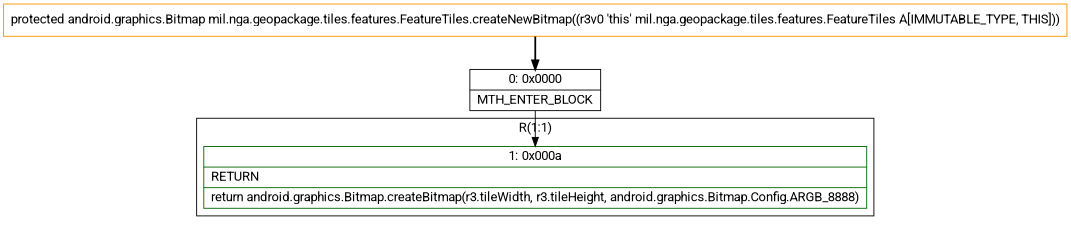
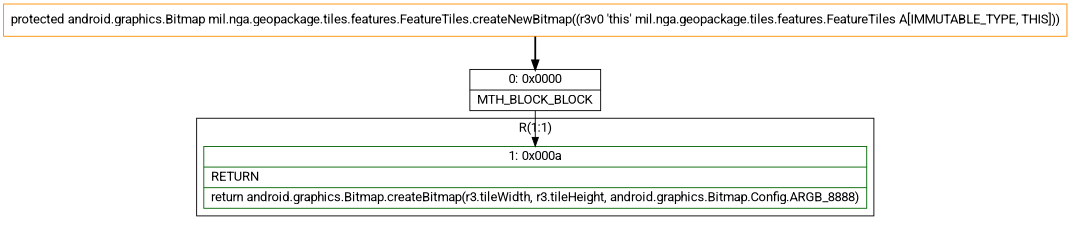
  digraph {
    fontname=Roboto
    node [shape=record fontname=Roboto]
    edge [fontname=Roboto]
    n1 [color=darkgreen label="{1\:\ 0x000a|RETURN\l|return android.graphics.Bitmap.createBitmap(r3.tileWidth, r3.tileHeight, android.graphics.Bitmap.Config.ARGB_8888)\l}"]
-   n2 [color=black label="{0\:\ 0x0000|MTH_ENTER_BLOCK\l}"]
+   n2 [color=black label="{0\:\ 0x0000|MTH_BLOCK_BLOCK\l}"]
    n3 [label="{protected android.graphics.Bitmap mil.nga.geopackage.tiles.features.FeatureTiles.createNewBitmap((r3v0 'this' mil.nga.geopackage.tiles.features.FeatureTiles A[IMMUTABLE_TYPE, THIS])) }" color=darkorange]
    subgraph cluster_1 {
      label="R(1:1)"
      n1
    }
    n2 -> n1 [style=solid]
    n3 -> n2 [style=bold]
  }
